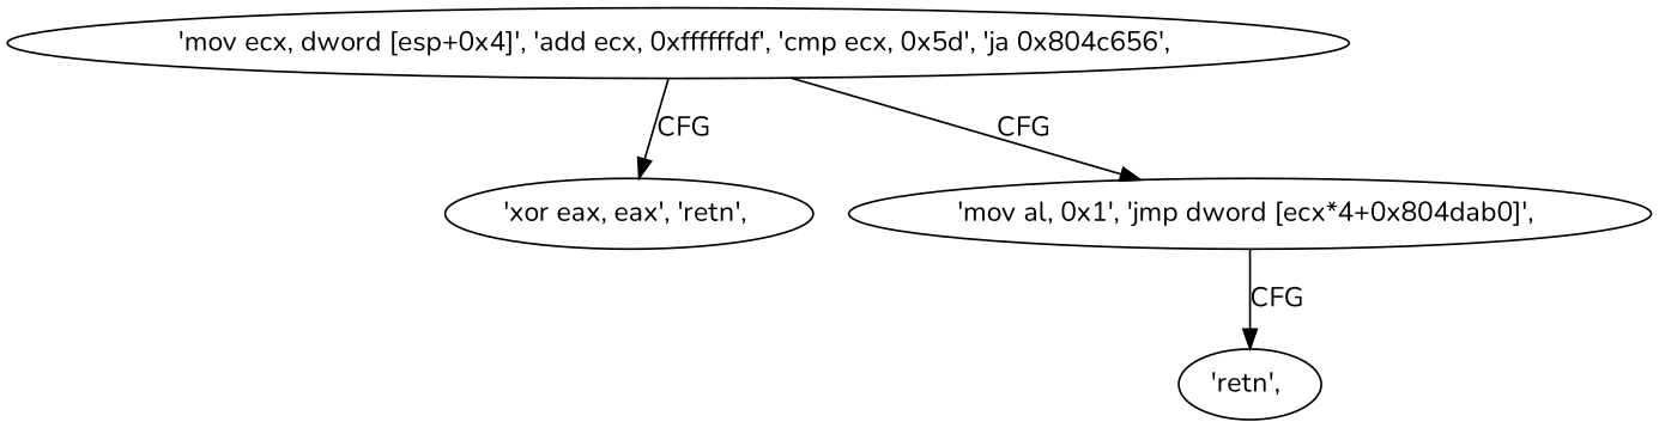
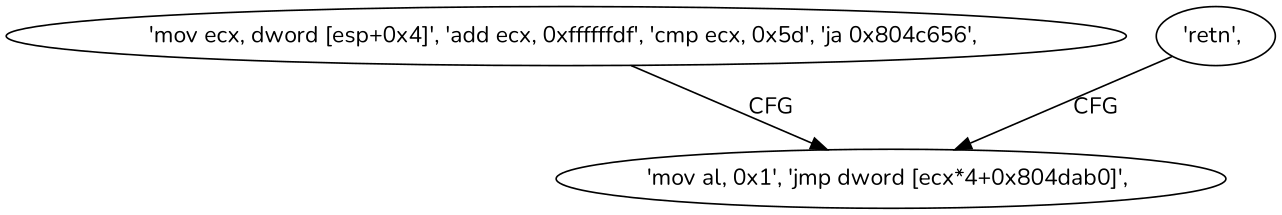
  digraph {
    fontname=Nunito
    node [fontname=Nunito]
    edge [fontname=Nunito]
    n1 [label="'mov ecx, dword [esp+0x4]', 'add ecx, 0xffffffdf', 'cmp ecx, 0x5d', 'ja 0x804c656', "]
-   n2 [label="'xor eax, eax', 'retn', "]
    n3 [label="'mov al, 0x1', 'jmp dword [ecx*4+0x804dab0]', "]
    n4 [label="'retn', "]
-   n1 -> n2 [label=CFG]
    n1 -> n3 [label=CFG]
-   n3 -> n4 [label=CFG]
+   n4 -> n3 [label=CFG]
  }
